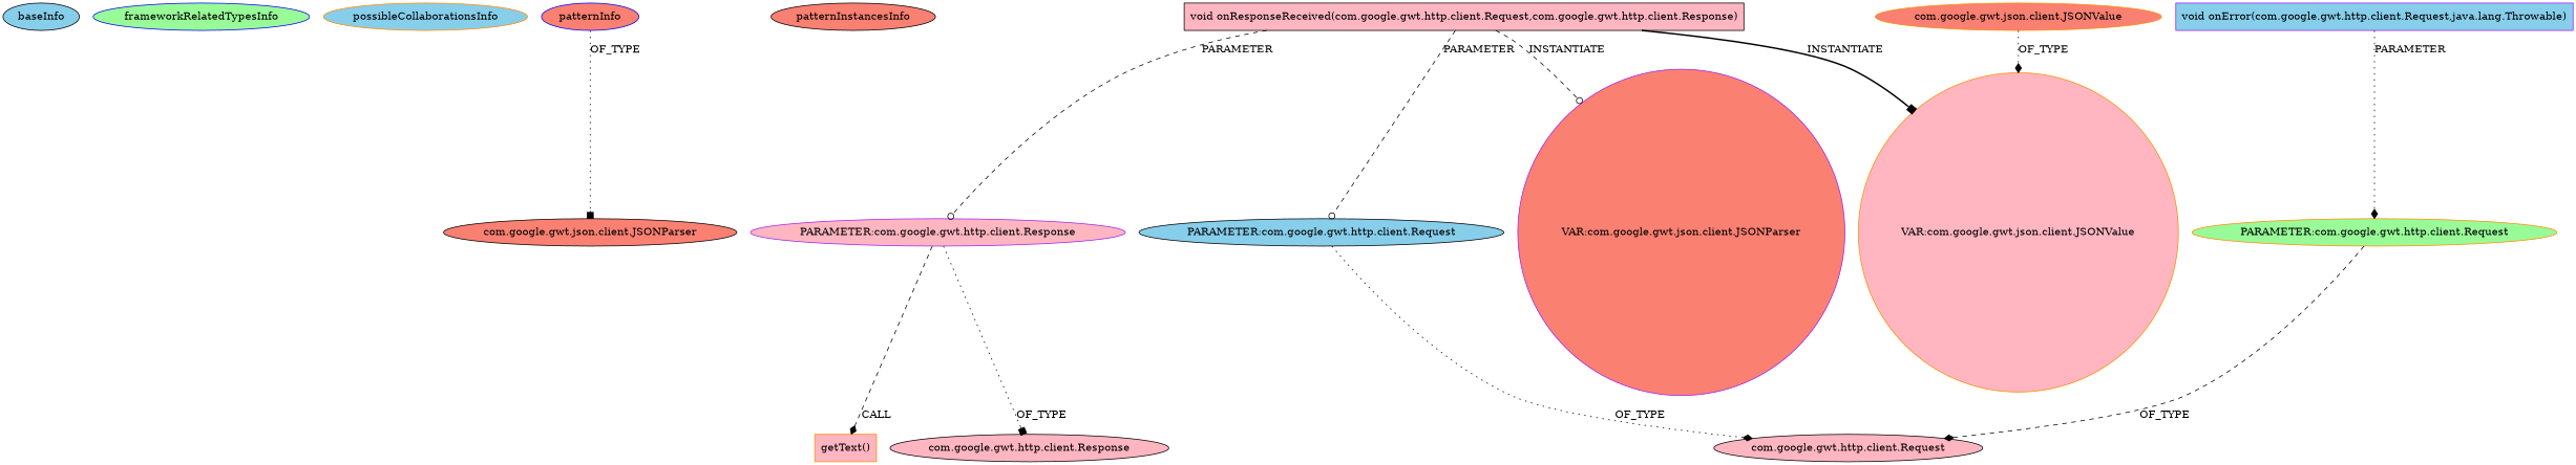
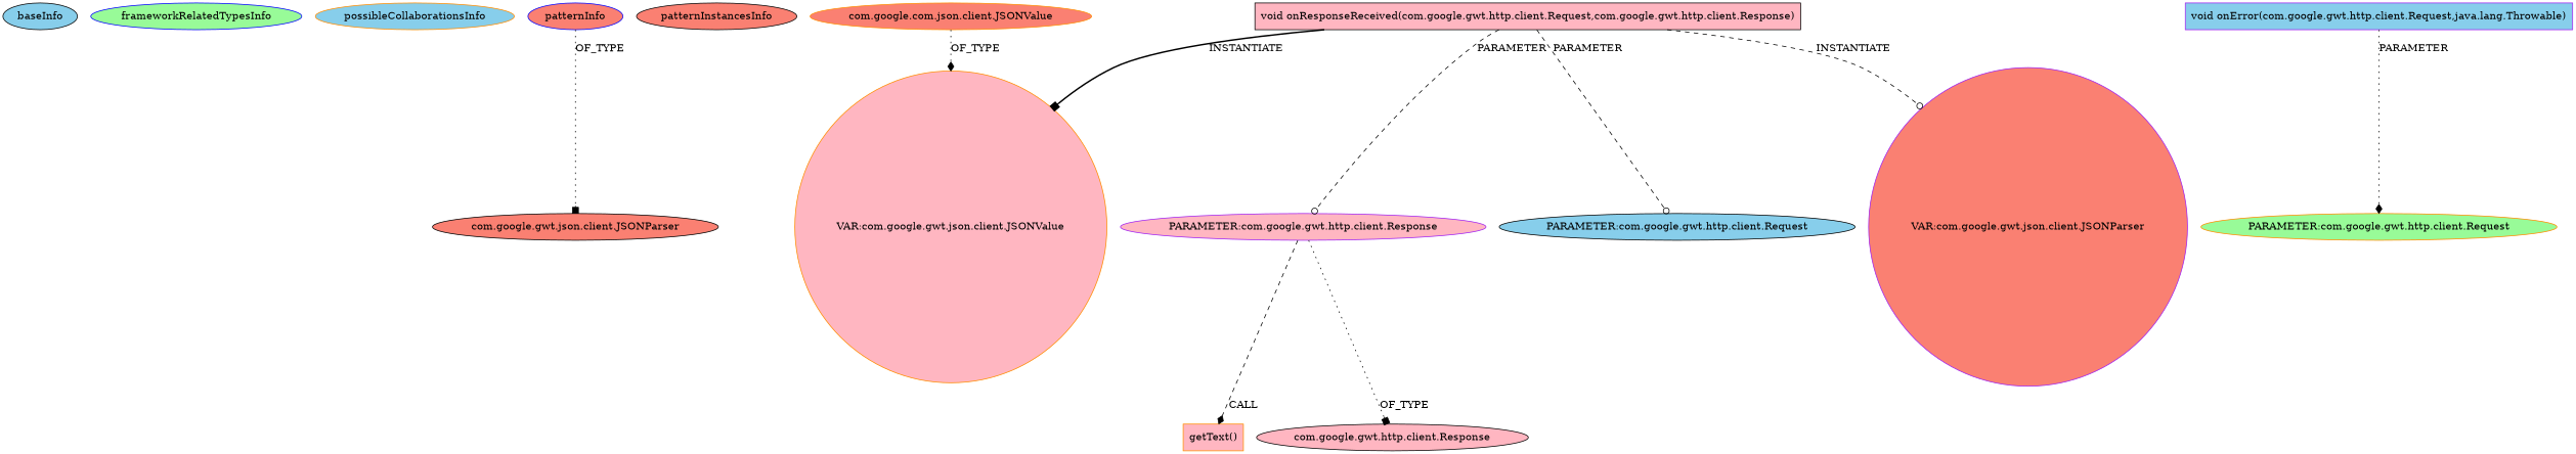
  digraph {
    node [color=black fillcolor=lightpink style=filled isFrameworkType=false]
    edge [arrowhead=diamond style=dotted]
    baseInfo [category=pattern fillcolor=skyblue graphId=1898 isAnonymous=false possibleRelation=false isFrameworkType=""]
    frameworkRelatedTypesInfo [color=blue fillcolor=palegreen isFrameworkType=""]
    possibleCollaborationsInfo [color=darkorange fillcolor=skyblue isFrameworkType=""]
    patternInfo [color=blue fillcolor=salmon frequency=2.0 patternRootClient=null isFrameworkType=""]
    n5 [fillcolor=salmon label="com.google.gwt.json.client.JSONParser" vertexType=FRAMEWORK_CLASS_TYPE]
    patternInstancesInfo [0="Byclosure-json-rpc-gwt~/Byclosure-json-rpc-gwt/json-rpc-gwt-master/src/main/java/net/brownpig/jsonrpc/client/JSONRPCRequestCallback.java~JSONRPCRequestCallback~51" 1="rwl-GoogleMapWidget~/rwl-GoogleMapWidget/GoogleMapWidget-master/src/main/java/org/vaadin/hezamu/googlemapwidget/widgetset/client/ui/VGoogleMap.java~void execute()~4443" fillcolor=salmon isFrameworkType=""]
    n7 [color=purple fillcolor=salmon label="VAR:com.google.gwt.json.client.JSONParser" shape=circle vertexType=VARIABLE_EXPRESION]
    n8 [label="void onResponseReceived(com.google.gwt.http.client.Request,com.google.gwt.http.client.Response)" shape=box vertexType=OVERRIDING_METHOD_DECLARATION]
    n9 [color=darkorange label="VAR:com.google.gwt.json.client.JSONValue" shape=circle vertexType=VARIABLE_EXPRESION]
    n10 [color=purple label="PARAMETER:com.google.gwt.http.client.Response" vertexType=PARAMETER_DECLARATION]
    n11 [fillcolor=skyblue label="PARAMETER:com.google.gwt.http.client.Request" vertexType=PARAMETER_DECLARATION]
    n12 [color=darkorange label="getText()" shape=box vertexType=INSIDE_CALL]
    n13 [label="com.google.gwt.http.client.Response" vertexType=FRAMEWORK_CLASS_TYPE]
-   n14 [label="com.google.gwt.http.client.Request" vertexType=FRAMEWORK_CLASS_TYPE]
-   n15 [color=darkorange fillcolor=salmon label="com.google.gwt.json.client.JSONValue" vertexType=FRAMEWORK_CLASS_TYPE]
+   n15 [color=darkorange fillcolor=salmon label="com.google.com.json.client.JSONValue" vertexType=FRAMEWORK_CLASS_TYPE]
    n16 [color=darkorange fillcolor=palegreen label="PARAMETER:com.google.gwt.http.client.Request" vertexType=PARAMETER_DECLARATION]
    n17 [color=purple fillcolor=skyblue label="void onError(com.google.gwt.http.client.Request,java.lang.Throwable)" shape=box vertexType=OVERRIDING_METHOD_DECLARATION]
    patternInfo -> n5 [arrowhead=box label=OF_TYPE]
    n8 -> n7 [arrowhead=odot label=INSTANTIATE style=dashed]
    n8 -> n9 [arrowhead=box label=INSTANTIATE style=bold]
    n8 -> n10 [arrowhead=odot label=PARAMETER style=dashed]
    n8 -> n11 [arrowhead=odot label=PARAMETER style=dashed]
    n10 -> n12 [label=CALL style=dashed]
    n10 -> n13 [arrowhead=box label=OF_TYPE]
-   n11 -> n14 [label=OF_TYPE]
    n15 -> n9 [label=OF_TYPE]
-   n16 -> n14 [label=OF_TYPE style=dashed]
    n17 -> n16 [label=PARAMETER]
  }
